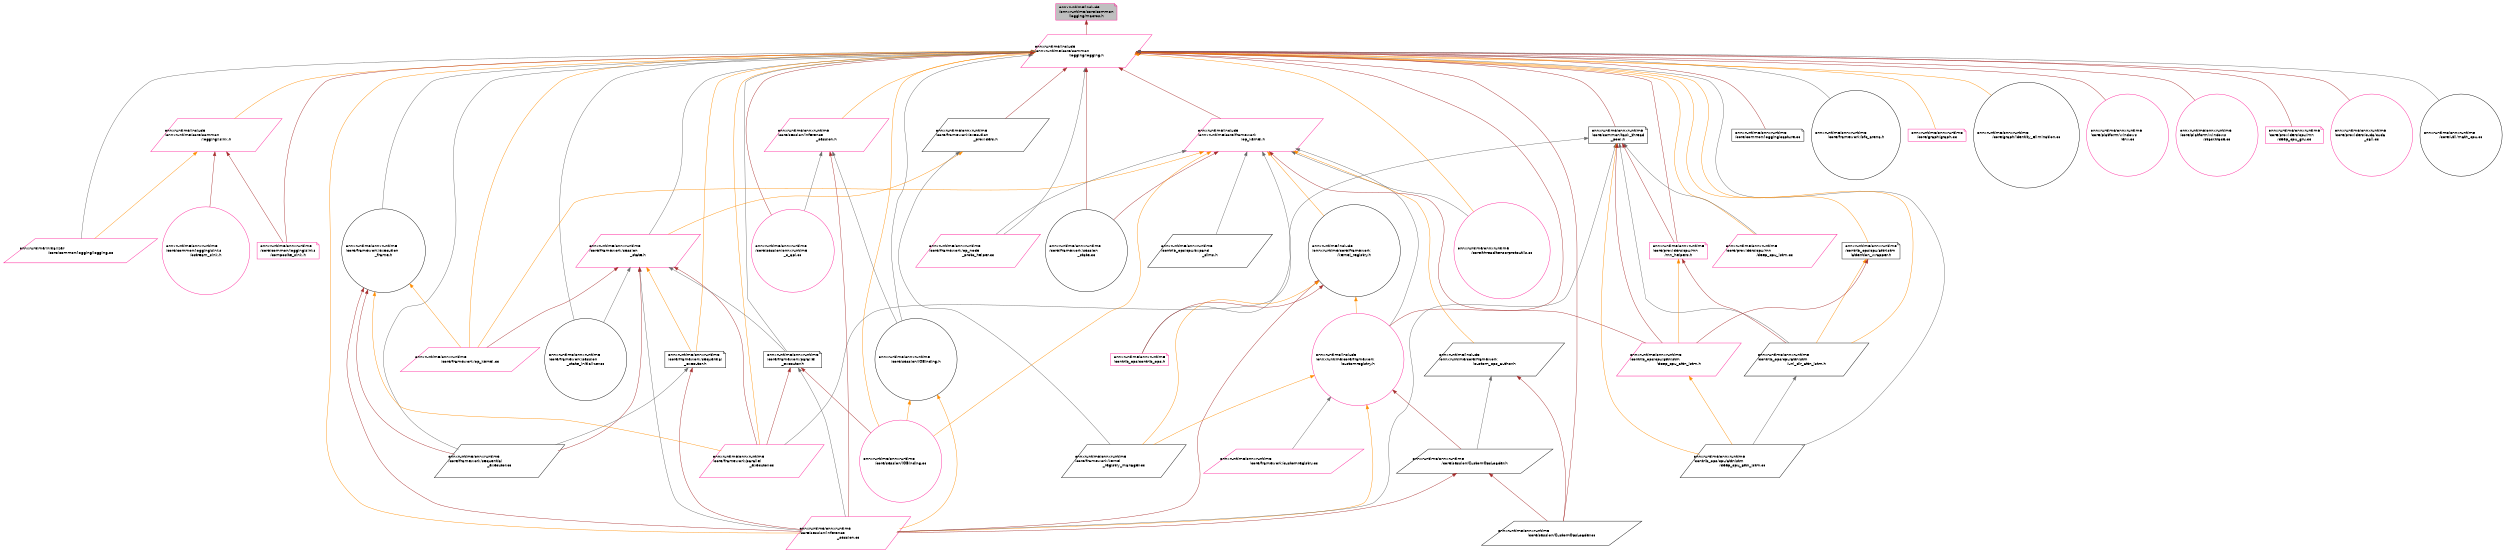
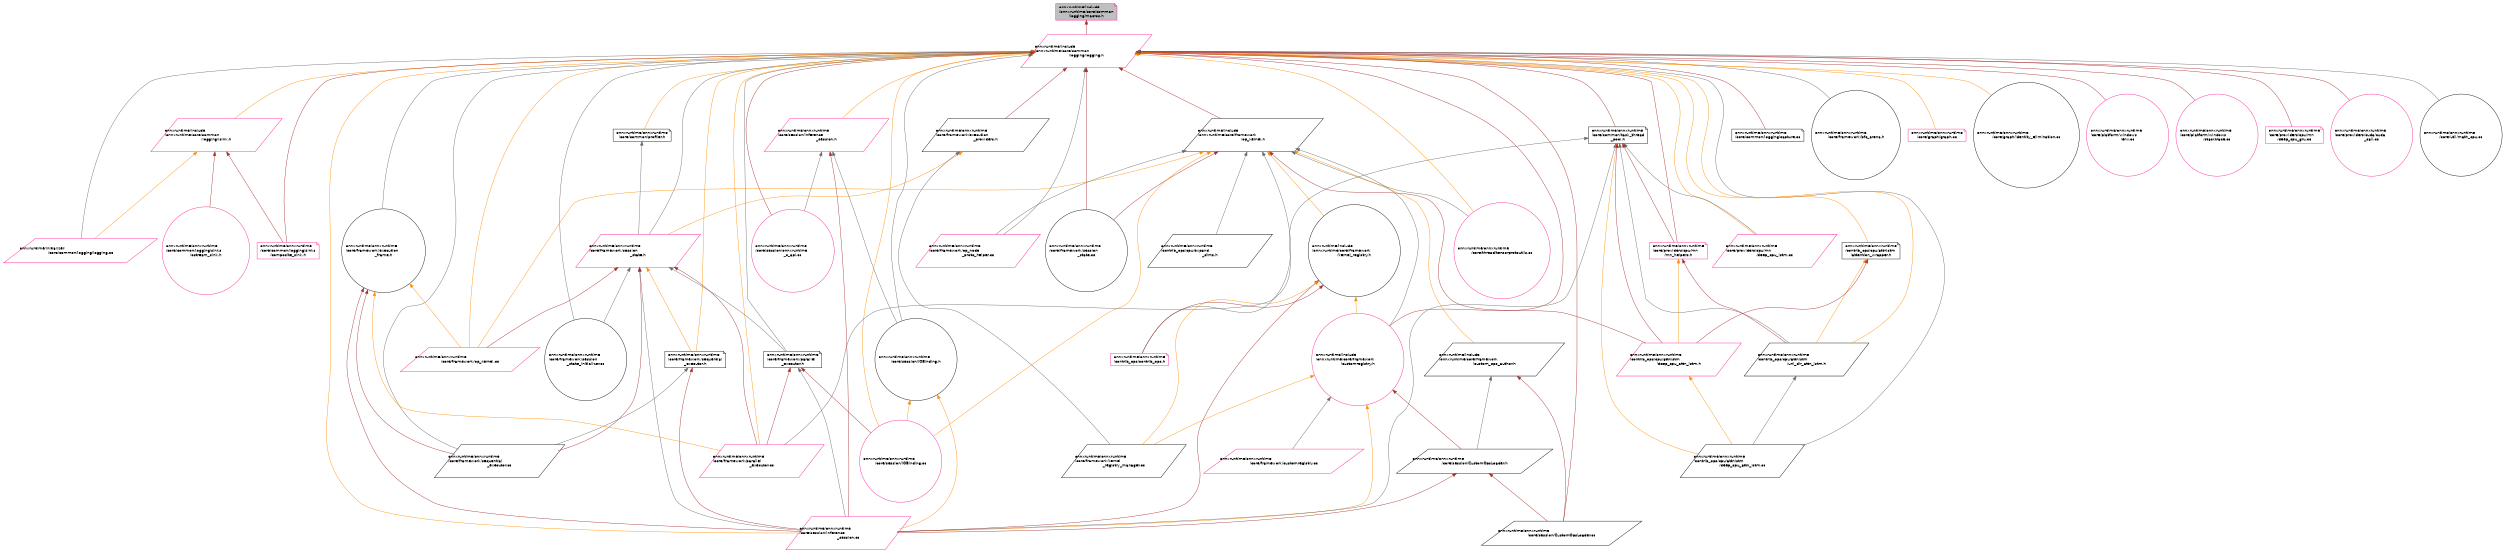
  digraph {
    node [color=deeppink fillcolor=white fontname=Helvetica fontsize=10 shape=parallelogram style=filled]
    edge [color=brown dir=back fontname=Helvetica fontsize=10 labelfontname=Helvetica labelfontsize=10 style=solid]
    n1 [fillcolor=grey75 fontcolor=black height=0.2 label="onnxruntime/include\l/onnxruntime/core/common\l/logging/macros.h" shape=note width=0.4]
    n2 [height=0.2 label="onnxruntime/include\l/onnxruntime/core/common\l/logging/logging.h" width=0.4]
    n3 [height=0.2 label="onnxruntime/include\l/onnxruntime/core/common\l/logging/isink.h" width=0.4]
    n4 [height=0.2 label="onnxruntime/initializer\l/core/common/logging/logging.cc" width=0.4]
    n5 [height=0.2 label="onnxruntime/onnxruntime\l/core/common/logging/sinks\l/composite_sink.h" shape=note width=0.4]
    n6 [height=0.2 label="onnxruntime/include\l/onnxruntime/core/framework\l/customregistry.h" shape=circle width=0.4]
    n7 [color=black height=0.2 label="onnxruntime/onnxruntime\l/core/session/CustomOpsLoader.cc" width=0.4]
    n8 [height=0.2 label="onnxruntime/onnxruntime\l/core/session/inference\l_session.cc" width=0.4]
-   n9 [height=0.2 label="onnxruntime/include\l/onnxruntime/core/framework\l/op_kernel.h" width=0.4]
+   n9 [color=black height=0.2 label="onnxruntime/include\l/onnxruntime/core/framework\l/op_kernel.h" width=0.4]
    n10 [color=black height=0.2 label="onnxruntime/onnxruntime\l/contrib_ops/cpu/attnlstm\l/deep_cpu_attn_lstm.cc" width=0.4]
    n11 [height=0.2 label="onnxruntime/onnxruntime\l/core/framework/op_kernel.cc" width=0.4]
    n12 [height=0.2 label="onnxruntime/onnxruntime\l/core/framework/op_node\l_proto_helper.cc" width=0.4]
    n13 [color=black height=0.2 label="onnxruntime/onnxruntime\l/core/framework/session\l_state.cc" shape=circle width=0.4]
    n14 [height=0.2 label="onnxruntime/onnxruntime\l/core/thread/tensorprotoutils.cc" shape=circle width=0.4]
    n15 [height=0.2 label="onnxruntime/onnxruntime\l/core/session/IOBinding.cc" shape=circle width=0.4]
    n16 [color=black height=0.2 label="onnxruntime/onnxruntime\l/contrib_ops/cpu/attnlstm\l/attention_wrapper.h" shape=note width=0.4]
    n17 [color=black height=0.2 label="onnxruntime/onnxruntime\l/contrib_ops/cpu/attnlstm\l/uni_dir_attn_lstm.h" width=0.4]
    n18 [color=black height=0.2 label="onnxruntime/onnxruntime\l/core/common/logging/capture.cc" shape=note width=0.4]
+   n19 [color=black height=0.2 label="onnxruntime/onnxruntime\l/core/common/profiler.h" shape=note width=0.4]
    n20 [height=0.2 label="onnxruntime/onnxruntime\l/core/framework/session\l_state.h" width=0.4]
    n21 [height=0.2 label="onnxruntime/onnxruntime\l/core/framework/parallel\l_executor.cc" width=0.4]
    n22 [color=black height=0.2 label="onnxruntime/onnxruntime\l/core/framework/parallel\l_executor.h" shape=note width=0.4]
    n23 [color=black height=0.2 label="onnxruntime/onnxruntime\l/core/framework/sequential\l_executor.cc" width=0.4]
    n24 [color=black height=0.2 label="onnxruntime/onnxruntime\l/core/framework/sequential\l_executor.h" shape=note width=0.4]
    n25 [color=black height=0.2 label="onnxruntime/onnxruntime\l/core/framework/session\l_state_initializer.cc" shape=circle width=0.4]
    n26 [color=black height=0.2 label="onnxruntime/onnxruntime\l/core/common/task_thread\l_pool.h" shape=note width=0.4]
    n27 [height=0.2 label="onnxruntime/onnxruntime\l/core/providers/cpu/rnn\l/deep_cpu_lstm.cc" width=0.4]
    n28 [height=0.2 label="onnxruntime/onnxruntime\l/core/providers/cpu/rnn\l/rnn_helpers.h" shape=note width=0.4]
    n29 [color=black height=0.2 label="onnxruntime/onnxruntime\l/core/framework/bfc_arena.h" shape=circle width=0.4]
    n30 [color=black height=0.2 label="onnxruntime/onnxruntime\l/core/framework/execution\l_frame.h" shape=circle width=0.4]
    n31 [color=black height=0.2 label="onnxruntime/onnxruntime\l/core/framework/execution\l_providers.h" width=0.4]
    n32 [height=0.2 label="onnxruntime/onnxruntime\l/core/graph/graph.cc" shape=note width=0.4]
    n33 [color=black height=0.2 label="onnxruntime/onnxruntime\l/core/graph/identity_elimination.cc" shape=circle width=0.4]
    n34 [height=0.2 label="onnxruntime/onnxruntime\l/core/platform/windows\l/env.cc" shape=circle width=0.4]
    n35 [height=0.2 label="onnxruntime/onnxruntime\l/core/platform/windows\l/stacktrace.cc" shape=circle width=0.4]
    n36 [height=0.2 label="onnxruntime/onnxruntime\l/core/providers/cpu/rnn\l/deep_cpu_gru.cc" shape=note width=0.4]
    n37 [height=0.2 label="onnxruntime/onnxruntime\l/core/providers/cuda/cuda\l_call.cc" shape=circle width=0.4]
    n38 [height=0.2 label="onnxruntime/onnxruntime\l/core/session/inference\l_session.h" width=0.4]
    n39 [color=black height=0.2 label="onnxruntime/onnxruntime\l/core/session/IOBinding.h" shape=circle width=0.4]
    n40 [height=0.2 label="onnxruntime/onnxruntime\l/core/session/onnxruntime\l_c_api.cc" shape=circle width=0.4]
    n41 [color=black height=0.2 label="onnxruntime/onnxruntime\l/core/util/math_cpu.cc" shape=circle width=0.4]
    n42 [height=0.2 label="onnxruntime/onnxruntime\l/core/common/logging/sinks\l/ostream_sink.h" shape=circle width=0.4]
    n43 [height=0.2 label="onnxruntime/onnxruntime\l/core/framework/customregistry.cc" width=0.4]
    n44 [color=black height=0.2 label="onnxruntime/onnxruntime\l/core/framework/kernel\l_registry_manager.cc" width=0.4]
    n45 [color=black height=0.2 label="onnxruntime/onnxruntime\l/core/session/CustomOpsLoader.h" width=0.4]
    n46 [color=black height=0.2 label="onnxruntime/include\l/onnxruntime/core/framework\l/custom_ops_author.h" width=0.4]
    n47 [color=black height=0.2 label="onnxruntime/include\l/onnxruntime/core/framework\l/kernel_registry.h" shape=circle width=0.4]
    n48 [height=0.2 label="onnxruntime/onnxruntime\l/contrib_ops/contrib_ops.h" shape=note width=0.4]
    n49 [height=0.2 label="onnxruntime/onnxruntime\l/contrib_ops/cpu/attnlstm\l/deep_cpu_attn_lstm.h" width=0.4]
    n50 [color=black height=0.2 label="onnxruntime/onnxruntime\l/contrib_ops/cpu/expand\l_dims.h" width=0.4]
    n1 -> n2
    n2 -> n3 [color=darkorange]
    n2 -> n4 [color=gray40]
    n2 -> n5
    n2 -> n6
    n2 -> n7
    n2 -> n8 [color=darkorange]
    n2 -> n9
    n2 -> n10 [color=gray40]
    n2 -> n11 [color=darkorange]
    n2 -> n12 [color=gray40]
    n2 -> n13
    n2 -> n14 [color=darkorange]
    n2 -> n15 [color=darkorange]
    n2 -> n16 [color=darkorange]
    n2 -> n17 [color=darkorange]
    n2 -> n18
+   n2 -> n19 [color=darkorange]
    n2 -> n20 [color=gray40]
    n2 -> n21 [color=darkorange]
    n2 -> n22 [color=gray40]
    n2 -> n23 [color=gray40]
    n2 -> n24 [color=darkorange]
    n2 -> n25 [color=gray40]
    n2 -> n26
    n2 -> n27 [color=darkorange]
    n2 -> n28
    n2 -> n29 [color=gray40]
    n2 -> n30 [color=gray40]
    n2 -> n31
    n2 -> n32 [color=darkorange]
    n2 -> n33 [color=darkorange]
    n2 -> n34
    n2 -> n35
    n2 -> n36
    n2 -> n37
    n2 -> n38 [color=darkorange]
    n2 -> n39 [color=gray40]
    n2 -> n40
    n2 -> n41 [color=gray40]
    n3 -> n4 [color=darkorange]
    n3 -> n5
    n3 -> n42
    n6 -> n8 [color=darkorange]
    n6 -> n43 [color=gray40]
    n6 -> n44 [color=darkorange]
    n6 -> n45
    n9 -> n6 [color=gray40]
    n9 -> n11 [color=darkorange]
    n9 -> n12 [color=gray40]
    n9 -> n13
    n9 -> n14 [color=gray40]
    n9 -> n15 [color=darkorange]
    n9 -> n46 [color=darkorange]
    n9 -> n47 [color=darkorange]
    n9 -> n48 [color=gray40]
    n9 -> n49
    n9 -> n50 [color=gray40]
    n16 -> n17 [color=darkorange]
    n16 -> n49
    n17 -> n10 [color=gray40]
+   n19 -> n20 [color=gray40]
    n20 -> n8 [color=gray40]
    n20 -> n11
    n20 -> n21
    n20 -> n22 [color=gray40]
    n20 -> n23
    n20 -> n24 [color=darkorange]
    n20 -> n25 [color=gray40]
    n22 -> n8 [color=gray40]
    n22 -> n15
    n22 -> n21
    n24 -> n8
    n24 -> n23 [color=gray40]
    n26 -> n8 [color=gray40]
    n26 -> n10 [color=darkorange]
    n26 -> n17 [color=gray40]
    n26 -> n21 [color=gray40]
    n26 -> n27 [color=gray40]
    n26 -> n28
    n26 -> n49
    n28 -> n17
    n28 -> n49 [color=darkorange]
    n30 -> n8
    n30 -> n11 [color=darkorange]
    n30 -> n21 [color=darkorange]
    n30 -> n23
    n31 -> n20 [color=darkorange]
    n31 -> n44 [color=gray40]
    n38 -> n8
    n38 -> n39 [color=gray40]
    n38 -> n40 [color=gray40]
    n39 -> n8 [color=darkorange]
    n39 -> n15 [color=darkorange]
    n45 -> n7
    n45 -> n8
    n46 -> n7
    n46 -> n45 [color=gray40]
    n47 -> n6 [color=darkorange]
    n47 -> n8
    n47 -> n44 [color=darkorange]
    n47 -> n48
    n49 -> n10 [color=darkorange]
  }
